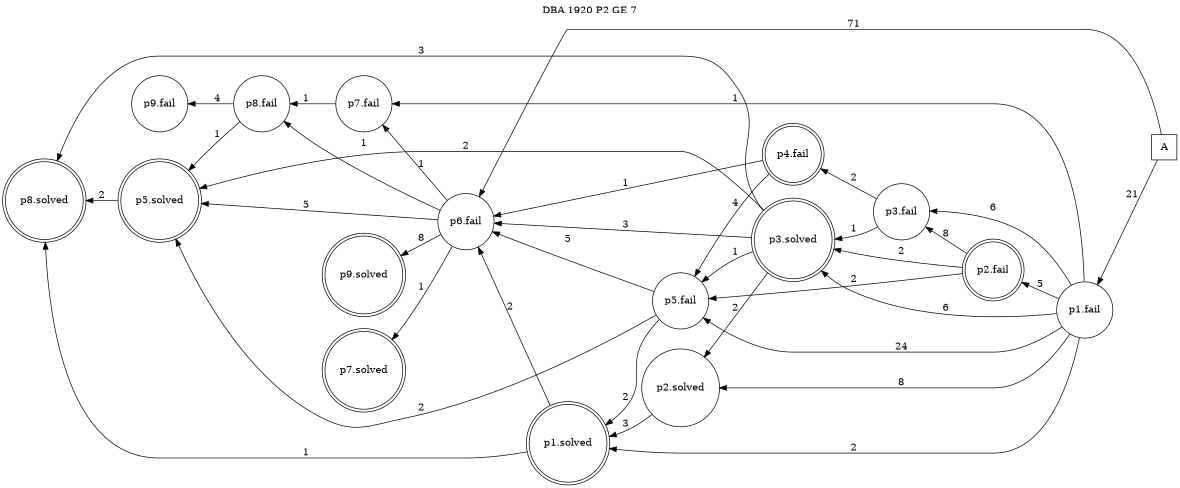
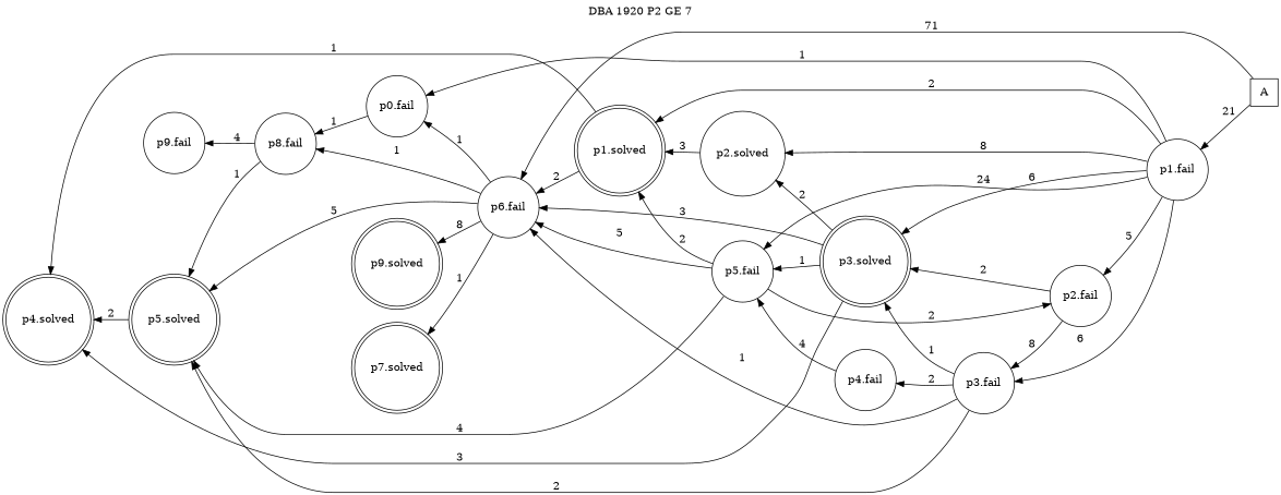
  digraph {
    label=" DBA 1920 P2 GE 7 "
    labelloc=tl
    rankdir=RL
    node [shape=circle]
    n1 [label=A shape=square]
    n2 [label="p1.fail"]
    n3 [label="p6.fail"]
-   n4 [label="p2.fail" shape=doublecircle]
+   n4 [label="p2.fail"]
    n5 [label="p3.fail"]
    n6 [label="p5.fail"]
    n7 [label="p3.solved" shape=doublecircle]
    n8 [label="p2.solved"]
    n9 [label="p1.solved" shape=doublecircle]
-   n10 [label="p7.fail"]
-   n11 [label="p4.fail" shape=doublecircle]
+   n10 [label="p0.fail"]
+   n11 [label="p4.fail"]
    n12 [label="p5.solved" shape=doublecircle]
-   n13 [label="p8.solved" shape=doublecircle]
+   n13 [label="p4.solved" shape=doublecircle]
    n14 [label="p8.fail"]
    n15 [label="p7.solved" shape=doublecircle]
    n16 [label="p9.solved" shape=doublecircle]
    n17 [label="p9.fail"]
    n1 -> n2 [label=21]
    n1 -> n3 [label=71]
    n2 -> n4 [label=5]
    n2 -> n5 [label=6]
    n2 -> n6 [label=24]
    n2 -> n7 [label=6]
    n2 -> n8 [label=8]
    n2 -> n9 [label=2]
    n2 -> n10 [label=1]
    n3 -> n10 [label=1]
    n3 -> n12 [label=5]
    n3 -> n14 [label=1]
    n3 -> n15 [label=1]
    n3 -> n16 [label=8]
    n4 -> n5 [label=8]
-   n4 -> n6 [label=2]
+   n6 -> n4 [label=2]
    n4 -> n7 [label=2]
-   n11 -> n3 [label=1]
+   n5 -> n3 [label=1]
    n5 -> n7 [label=1]
    n5 -> n11 [label=2]
    n6 -> n3 [label=5]
    n6 -> n9 [label=2]
-   n6 -> n12 [label=2]
+   n6 -> n12 [label=4]
    n7 -> n3 [label=3]
    n7 -> n6 [label=1]
    n7 -> n8 [label=2]
-   n7 -> n12 [label=2]
+   n5 -> n12 [label=2]
    n7 -> n13 [label=3]
    n8 -> n9 [label=3]
    n9 -> n3 [label=2]
    n9 -> n13 [label=1]
    n10 -> n14 [label=1]
    n11 -> n6 [label=4]
    n12 -> n13 [label=2]
    n14 -> n12 [label=1]
    n14 -> n17 [label=4]
  }
